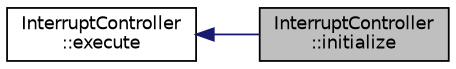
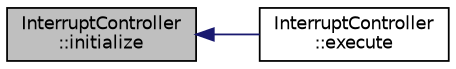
  digraph {
    rankdir=LR
    node [color=black fontname=Helvetica fontsize=10 shape=record style=filled]
    n1 [fillcolor=grey75 fontcolor=black height=0.2 label="InterruptController\l::initialize" width=0.4]
    n2 [fillcolor=white height=0.2 label="InterruptController\l::execute" width=0.4]
-   n2 -> n1 [color=midnightblue dir=back fontname=Helvetica fontsize=10 labelfontname=Helvetica labelfontsize=10 style=solid]
+   n1 -> n2 [color=midnightblue dir=back fontname=Helvetica fontsize=10 labelfontname=Helvetica labelfontsize=10 style=solid]
  }
